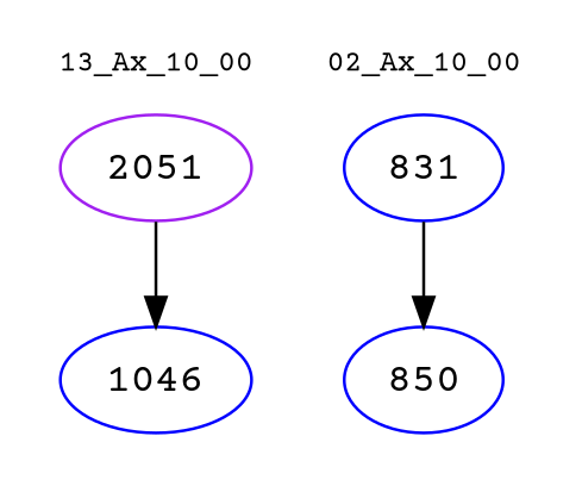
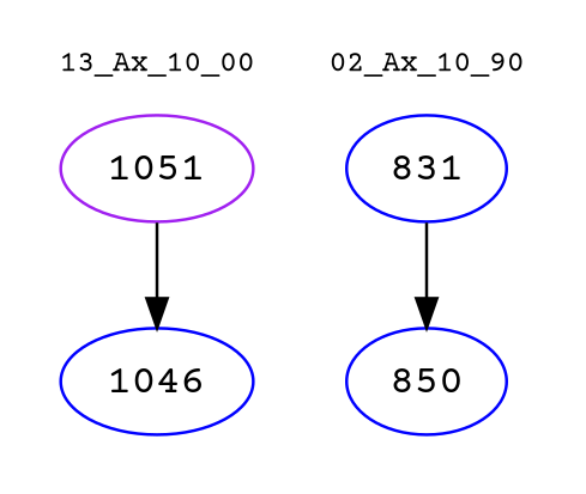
  digraph {
    fontname="Courier Prime"
    node [color=blue fontname="Courier Prime"]
    edge [color=black fontname="Courier Prime"]
-   n1 [color=purple label=2051]
+   n1 [color=purple label=1051]
    n2 [label=1046]
    n3 [label=831]
    n4 [label=850]
    subgraph cluster_1 {
      color=white
      fontsize=10
      label="13_Ax_10_00"
      n1
      n2
    }
    subgraph cluster_2 {
      color=white
      fontsize=10
-     label="02_Ax_10_00"
+     label="02_Ax_10_90"
      n3
      n4
    }
    n1 -> n2
    n3 -> n4
  }
